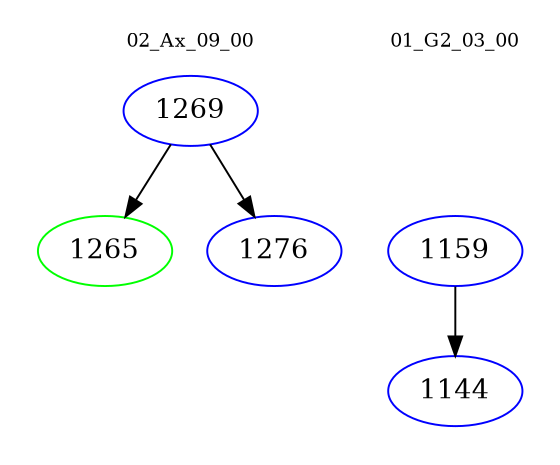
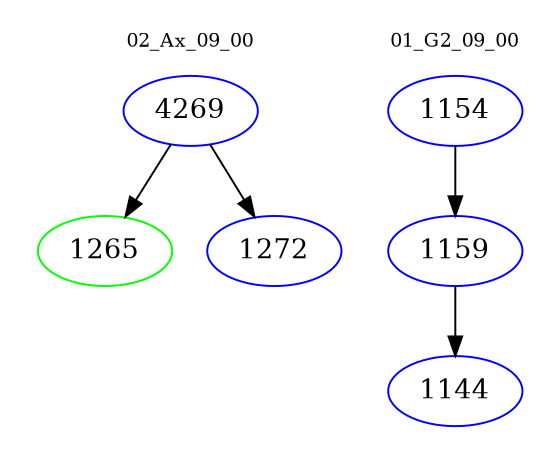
  digraph {
    node [color=blue]
    edge [color=black]
-   n1 [label=1269]
+   n1 [label=4269]
    n2 [color=green label=1265]
-   n3 [label=1276]
+   n3 [label=1272]
+   n4 [label=1154]
    n5 [label=1144]
    n6 [label=1159]
    subgraph cluster_1 {
      color=white
      fontsize=10
      label="02_Ax_09_00"
      n1
      n2
      n3
    }
    subgraph cluster_2 {
      color=white
      fontsize=10
-     label="01_G2_03_00"
+     label="01_G2_09_00"
+     n4
      n5
      n6
    }
    n1 -> n2
    n1 -> n3
+   n4 -> n6
    n6 -> n5
  }
